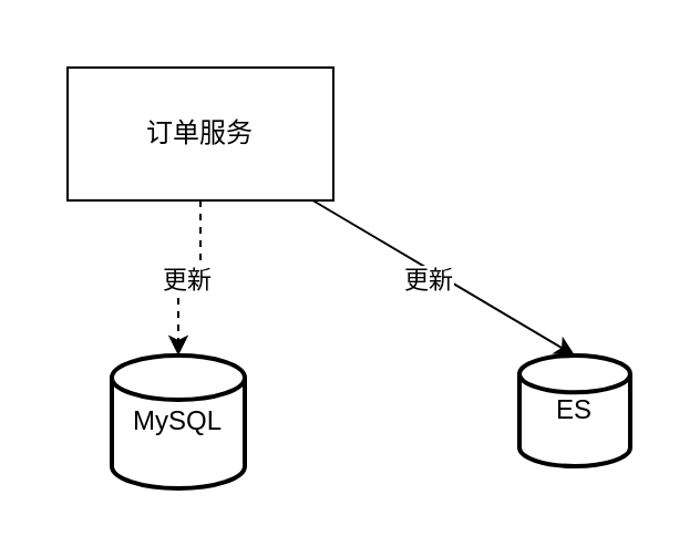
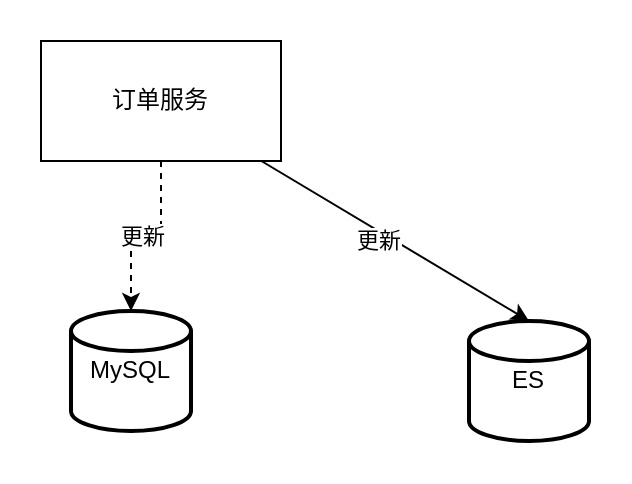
  <mxCell id="0" />
  <mxCell id="1" parent="0" />
  <mxCell id="2" value="" style="group" vertex="1" connectable="0" parent="1"><mxGeometry x="20" y="20" width="274" height="200" as="geometry" /></mxCell>
- <mxCell id="3" value="MySQL" style="strokeWidth=2;html=1;shape=mxgraph.flowchart.database;whiteSpace=wrap;" vertex="1" parent="2"><mxGeometry x="30" y="140" width="60" height="60" as="geometry" /></mxCell>
+ <mxCell id="3" value="MySQL" style="strokeWidth=2;html=1;shape=mxgraph.flowchart.database;whiteSpace=wrap;" vertex="1" parent="2"><mxGeometry x="15" y="135" width="60" height="60" as="geometry" /></mxCell>
  <mxCell id="4" style="edgeStyle=orthogonalEdgeStyle;rounded=0;orthogonalLoop=1;jettySize=auto;html=1;dashed=1;" edge="1" parent="2" source="6" target="3"><mxGeometry as="geometry" /></mxCell>
  <mxCell id="5" value="更新" style="edgeLabel;html=1;align=center;verticalAlign=middle;resizable=0;points=[];" vertex="1" connectable="0" parent="4"><mxGeometry x="0.05" relative="1" as="geometry"><mxPoint as="offset" /></mxGeometry></mxCell>
- <mxCell id="6" value="订单服务" style="rounded=0;whiteSpace=wrap;html=1;" vertex="1" parent="2"><mxGeometry x="10" y="10" width="120" height="60" as="geometry" /></mxCell>
- <mxCell id="7" value="ES" style="strokeWidth=2;html=1;shape=mxgraph.flowchart.database;whiteSpace=wrap;" vertex="1" parent="2"><mxGeometry x="214" y="140" width="50" height="50" as="geometry" /></mxCell>
+ <mxCell id="6" value="订单服务" style="rounded=0;whiteSpace=wrap;html=1;" vertex="1" parent="2"><mxGeometry width="120" height="60" as="geometry" /></mxCell>
+ <mxCell id="7" value="ES" style="strokeWidth=2;html=1;shape=mxgraph.flowchart.database;whiteSpace=wrap;" vertex="1" parent="2"><mxGeometry x="214" y="140" width="60" height="60" as="geometry" /></mxCell>
  <mxCell id="8" style="edgeStyle=none;rounded=0;orthogonalLoop=1;jettySize=auto;html=1;entryX=0.5;entryY=0;entryDx=0;entryDy=0;entryPerimeter=0;" edge="1" parent="2" source="6" target="7"><mxGeometry relative="1" as="geometry" /></mxCell>
  <mxCell id="9" value="更新" style="edgeLabel;html=1;align=center;verticalAlign=middle;resizable=0;points=[];" vertex="1" connectable="0" parent="8"><mxGeometry x="-0.096" y="-3" relative="1" as="geometry"><mxPoint y="1" as="offset" /></mxGeometry></mxCell>
